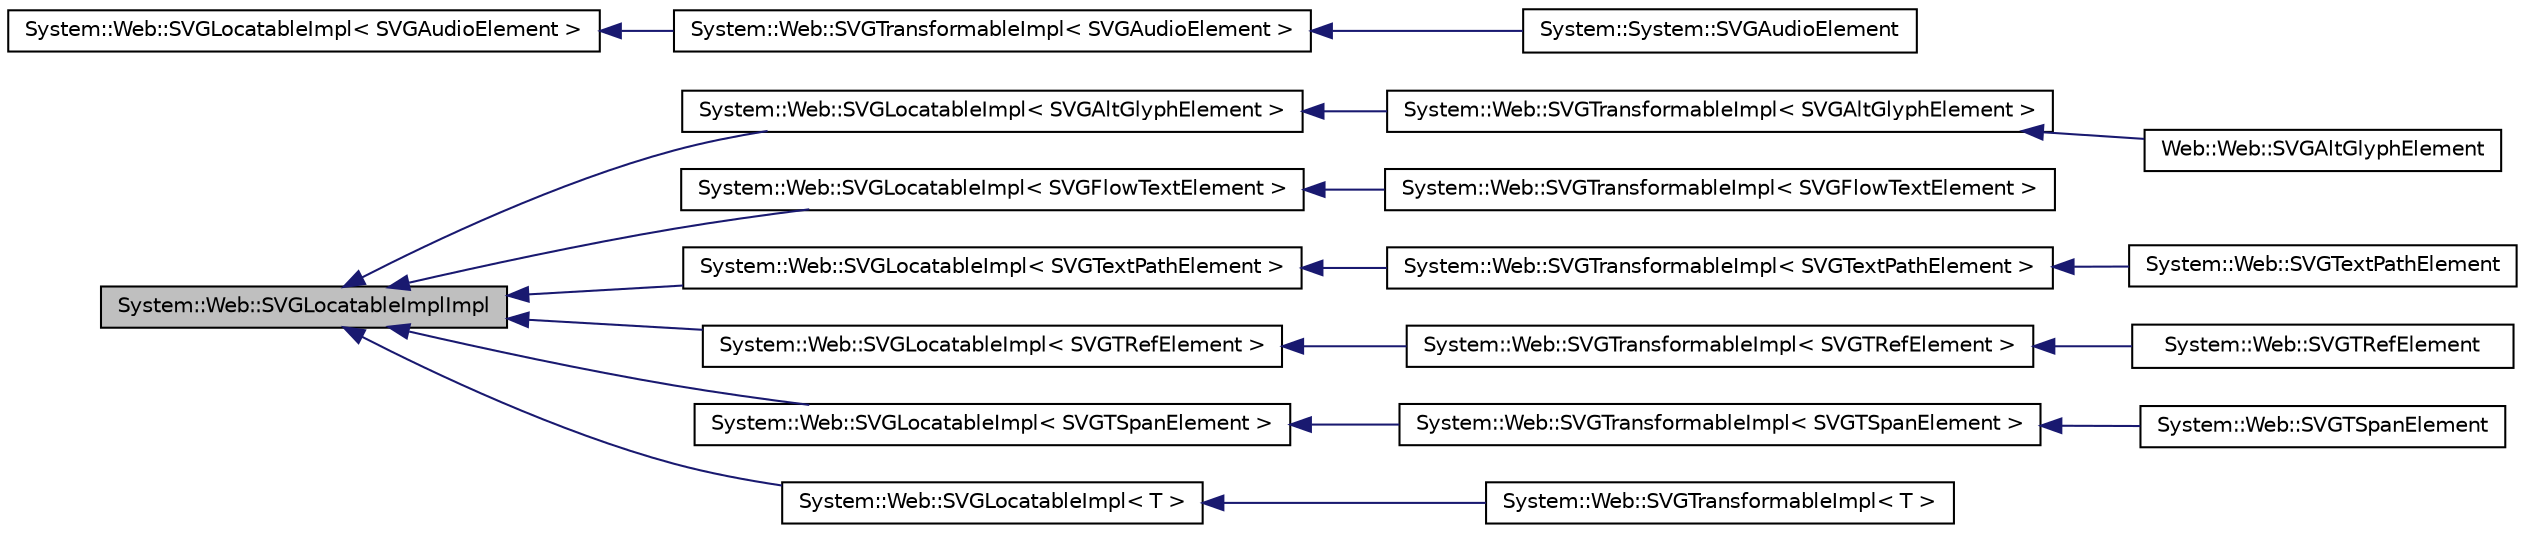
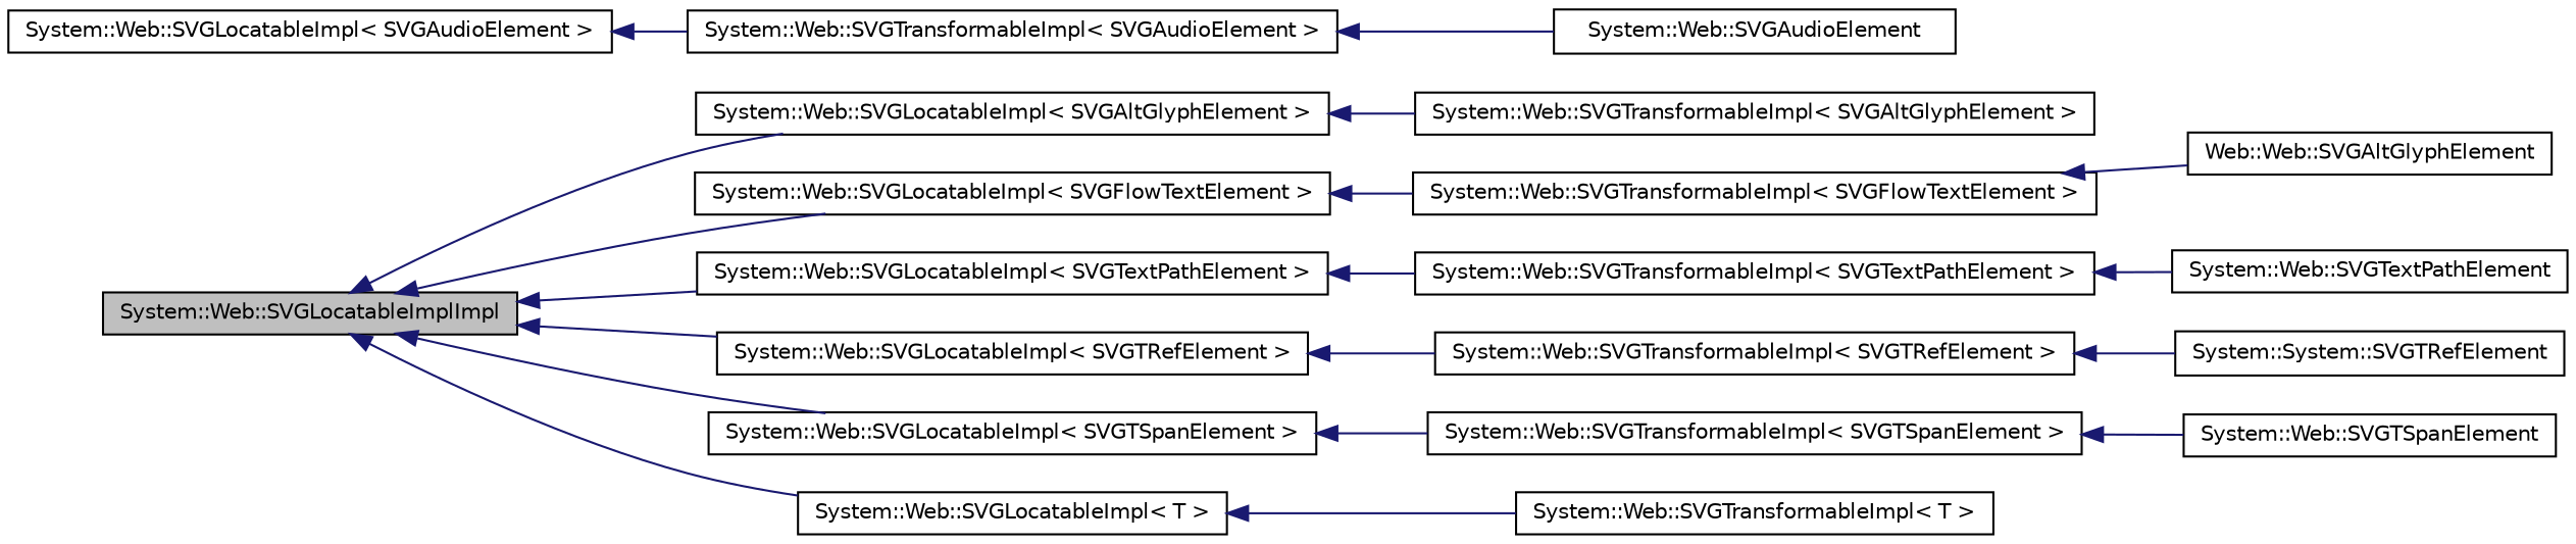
  digraph {
    rankdir=LR
    node [color=black fillcolor=white fontname=Helvetica fontsize=10 shape=record style=filled]
    edge [color=midnightblue dir=back fontname=Helvetica fontsize=10 labelfontname=Helvetica labelfontsize=10 style=solid]
    n1 [fillcolor=grey75 fontcolor=black height=0.2 label="System::Web::SVGLocatableImplImpl" width=0.4]
    n2 [height=0.2 label="System::Web::SVGLocatableImpl\< SVGAltGlyphElement \>" width=0.4]
    n3 [height=0.2 label="System::Web::SVGLocatableImpl\< SVGFlowTextElement \>" width=0.4]
    n4 [height=0.2 label="System::Web::SVGLocatableImpl\< SVGTextPathElement \>" width=0.4]
    n5 [height=0.2 label="System::Web::SVGLocatableImpl\< SVGTRefElement \>" width=0.4]
    n6 [height=0.2 label="System::Web::SVGLocatableImpl\< SVGTSpanElement \>" width=0.4]
    n7 [height=0.2 label="System::Web::SVGLocatableImpl\< T \>" width=0.4]
    n8 [height=0.2 label="System::Web::SVGTransformableImpl\< SVGAltGlyphElement \>" width=0.4]
    n9 [height=0.2 label="System::Web::SVGLocatableImpl\< SVGAudioElement \>" width=0.4]
    n10 [height=0.2 label="System::Web::SVGTransformableImpl\< SVGAudioElement \>" width=0.4]
    n11 [height=0.2 label="System::Web::SVGTransformableImpl\< SVGFlowTextElement \>" width=0.4]
    n12 [height=0.2 label="System::Web::SVGTransformableImpl\< SVGTextPathElement \>" width=0.4]
    n13 [height=0.2 label="System::Web::SVGTransformableImpl\< SVGTRefElement \>" width=0.4]
    n14 [height=0.2 label="System::Web::SVGTransformableImpl\< SVGTSpanElement \>" width=0.4]
    n15 [height=0.2 label="System::Web::SVGTransformableImpl\< T \>" width=0.4]
    n16 [height=0.2 label="Web::Web::SVGAltGlyphElement" width=0.4]
-   n17 [height=0.2 label="System::System::SVGAudioElement" width=0.4]
+   n17 [height=0.2 label="System::Web::SVGAudioElement" width=0.4]
    n18 [height=0.2 label="System::Web::SVGTextPathElement" width=0.4]
-   n19 [height=0.2 label="System::Web::SVGTRefElement" width=0.4]
+   n19 [height=0.2 label="System::System::SVGTRefElement" width=0.4]
    n20 [height=0.2 label="System::Web::SVGTSpanElement" width=0.4]
    n1 -> n2
    n1 -> n3
    n1 -> n4
    n1 -> n5
    n1 -> n6
    n1 -> n7
    n2 -> n8
    n3 -> n11
    n4 -> n12
    n5 -> n13
    n6 -> n14
    n7 -> n15
-   n8 -> n16
+   n11 -> n16
    n9 -> n10
    n10 -> n17
    n12 -> n18
    n13 -> n19
    n14 -> n20
  }
